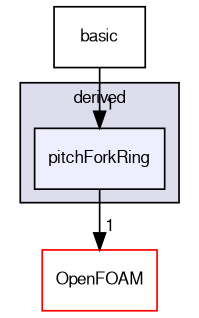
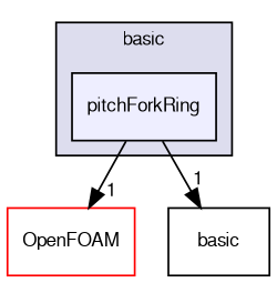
  digraph {
    compound=true
    node [fontname=FreeSans fontsize=10 shape=box]
    edge [headlabel=1 labeldistance=1.5 labelfontname=FreeSans labelfontsize=10]
    n1 [fillcolor="#eeeeff" label=pitchForkRing pencolor=black style=filled]
    n2 [color=red label=OpenFOAM]
    n3 [label=basic]
    subgraph cluster_1 {
      bgcolor="#ddddee"
      fontname=FreeSans
      fontsize=10
-     label=derived
+     label=basic
      pencolor=black
      n1
    }
    n1 -> n2
-   n3 -> n1
+   n1 -> n3
  }
